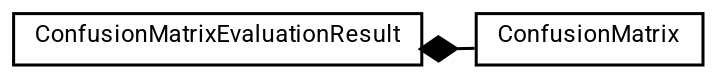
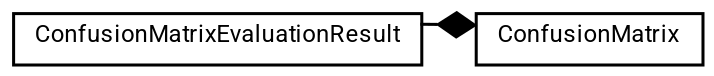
  digraph {
    nodesep=0.15
    rankdir=LR
    ranksep=0.25
    node [fontcolor=black fontname=Roboto fontsize=8 margin=0 shape=plaintext]
    n1 [height=0 label=<<table title="de.lmu.ifi.dbs.elki.evaluation.classification.ConfusionMatrixEvaluationResult" border="0" cellborder="1" cellspacing="0" cellpadding="2" href="ConfusionMatrixEvaluationResult.html" target="_parent"> 		<tr><td><table border="0" cellspacing="0" cellpadding="1"> 		<tr><td align="center" balign="center"> <font face="Roboto">ConfusionMatrixEvaluationResult</font> </td></tr> 		</table></td></tr> 		</table>> width=0]
    n2 [height=0 label=<<table title="de.lmu.ifi.dbs.elki.evaluation.classification.ConfusionMatrix" border="0" cellborder="1" cellspacing="0" cellpadding="2" href="ConfusionMatrix.html" target="_parent"> 		<tr><td><table border="0" cellspacing="0" cellpadding="1"> 		<tr><td align="center" balign="center"> <font face="Roboto">ConfusionMatrix</font> </td></tr> 		</table></td></tr> 		</table>> width=0]
-   n1 -> n2 [arrowhead=none arrowtail=diamond color=black dir=back fontname=Roboto fontsize=7 labelfontname=Roboto labelfontsize=7 weight=6]
+   n2 -> n1 [arrowhead=none arrowtail=diamond color=black dir=back fontname=Roboto fontsize=7 labelfontname=Roboto labelfontsize=7 weight=6]
  }
